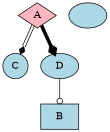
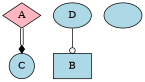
  digraph {
    node [fillcolor=lightblue style=filled]
    edge [arrowhead=diamond style=solid]
    A [fillcolor=lightpink shape=diamond]
    C [shape=circle]
    D
    B [shape=box]
    "󠁗"
    A -> C [color="black:invis:black"]
-   A -> D [penwidth=5]
    D -> B [arrowhead=odot color="g󠁴rey"]
  }
